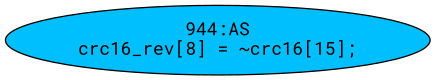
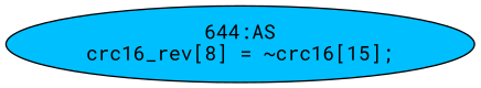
  strict digraph {
    fontname="Roboto Mono"
-   n1 [ast="<pyverilog.vparser.ast.Assign object at 0x7f55d3d0ed50>" def_var="['crc16_rev']" fillcolor=deepskyblue label="944:AS\ncrc16_rev[8] = ~crc16[15];" statements="[]" style=filled typ=Assign use_var="['crc16']" fontname="Roboto Mono"]
+   n1 [ast="<pyverilog.vparser.ast.Assign object at 0x7f55d3d0ed50>" def_var="['crc16_rev']" fillcolor=deepskyblue label="644:AS\ncrc16_rev[8] = ~crc16[15];" statements="[]" style=filled typ=Assign use_var="['crc16']" fontname="Roboto Mono"]
  }
